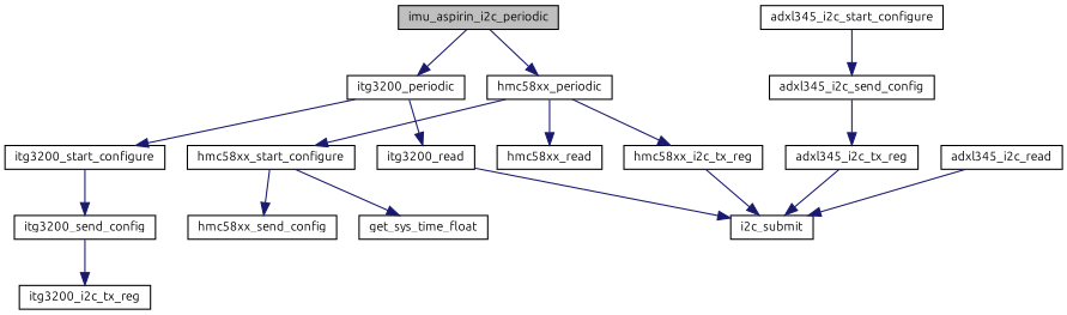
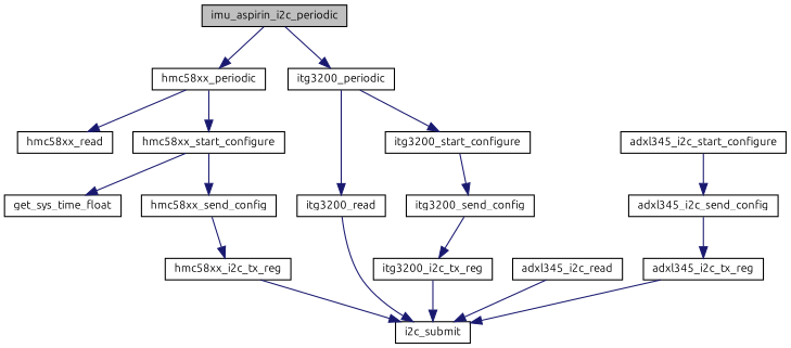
  digraph {
    fontname=Ubuntu
    rankdir=TB
    node [color=black fillcolor=white fontname=Ubuntu fontsize=10 shape=record style=filled]
    edge [color=midnightblue fontname=Ubuntu fontsize=10 labelfontname=FreeSans labelfontsize=10 style=solid]
    n1 [fillcolor=grey75 fontcolor=black height=0.2 label=imu_aspirin_i2c_periodic width=0.4]
    n2 [height=0.2 label=hmc58xx_periodic width=0.4]
    n3 [height=0.2 label=itg3200_periodic width=0.4]
    n4 [height=0.2 label=hmc58xx_read width=0.4]
    n5 [height=0.2 label=hmc58xx_start_configure width=0.4]
    n6 [height=0.2 label=itg3200_read width=0.4]
    n7 [height=0.2 label=itg3200_start_configure width=0.4]
    n8 [height=0.2 label=adxl345_i2c_read width=0.4]
    n9 [height=0.2 label=i2c_submit width=0.4]
    n10 [height=0.2 label=adxl345_i2c_start_configure width=0.4]
    n11 [height=0.2 label=adxl345_i2c_send_config width=0.4]
    n12 [height=0.2 label=adxl345_i2c_tx_reg width=0.4]
    n13 [height=0.2 label=get_sys_time_float width=0.4]
    n14 [height=0.2 label=hmc58xx_send_config width=0.4]
    n15 [height=0.2 label=hmc58xx_i2c_tx_reg width=0.4]
    n16 [height=0.2 label=itg3200_send_config width=0.4]
    n17 [height=0.2 label=itg3200_i2c_tx_reg width=0.4]
    n1 -> n2
    n1 -> n3
    n2 -> n4
    n2 -> n5
    n3 -> n6
    n3 -> n7
    n5 -> n13
    n5 -> n14
    n6 -> n9
    n7 -> n16
    n8 -> n9
    n10 -> n11
    n11 -> n12
    n12 -> n9
-   n2 -> n15
+   n14 -> n15
    n15 -> n9
    n16 -> n17
+   n17 -> n9
  }
